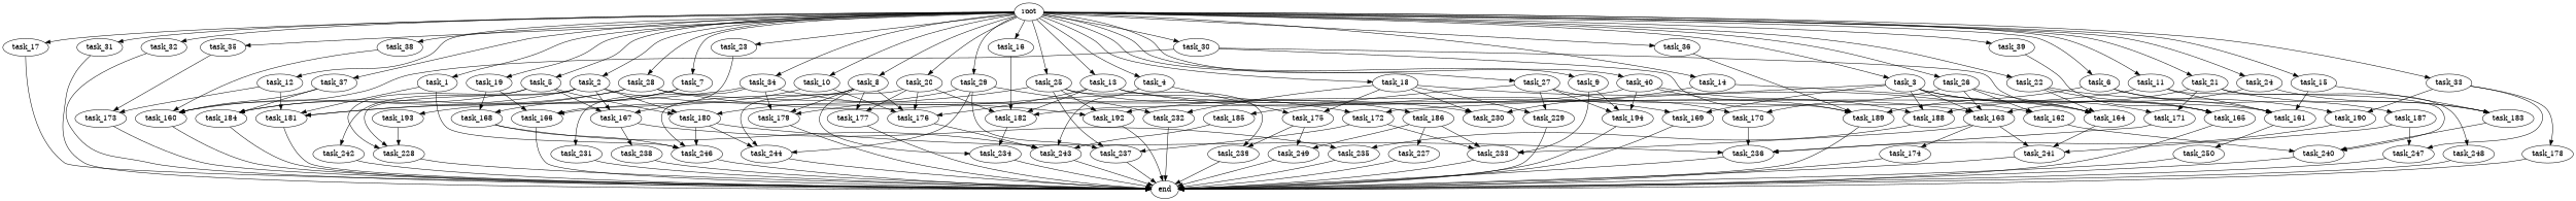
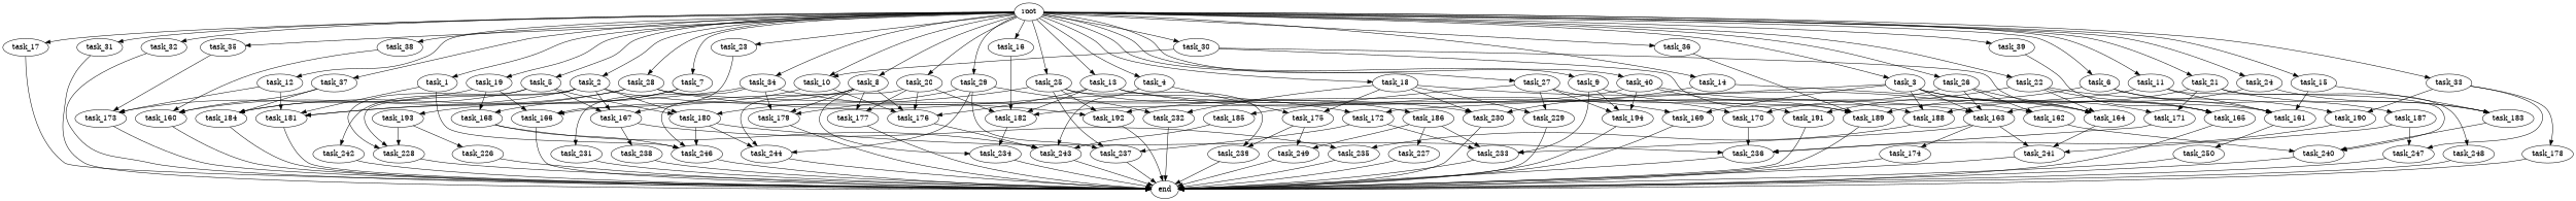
  digraph {
    root
    task_1
    task_2
    task_3
    task_4
    task_5
    task_6
    task_7
    task_8
    task_9
    task_10
    task_11
    task_12
    task_13
    task_14
    task_15
    task_16
    task_17
    task_18
    task_19
    task_20
    task_21
    task_22
    task_23
    task_24
    task_25
    task_26
    task_27
    task_28
    task_29
    task_30
    task_31
    task_32
    task_33
    task_34
    task_35
    task_36
    task_37
    task_38
    task_39
    task_40
    task_181
    task_246
    task_160
    task_167
    task_180
    task_228
    task_230
    task_242
    task_163
    task_165
    task_169
    task_171
    task_172
    task_188
    task_175
    task_243
    task_184
    task_161
    task_187
    task_189
    task_168
    task_193
    task_176
    task_177
    task_179
    task_234
    task_244
+   task_191
    task_194
    task_233
    task_166
    task_192
    task_240
    task_173
    task_182
    task_164
    task_183
    end
    task_162
    task_229
    task_232
    task_248
    task_190
    task_186
    task_237
    task_239
    task_170
    task_185
    task_178
    task_247
    task_231
    task_235
    task_238
    task_236
    task_174
    task_241
    task_249
    task_250
+   task_226
    task_227
    root -> task_1
    root -> task_2
    root -> task_3
    root -> task_4
    root -> task_5
    root -> task_6
    root -> task_7
    root -> task_8
    root -> task_9
    root -> task_10
    root -> task_11
    root -> task_12
    root -> task_13
    root -> task_14
    root -> task_15
    root -> task_16
    root -> task_17
    root -> task_18
    root -> task_19
    root -> task_20
    root -> task_21
    root -> task_22
    root -> task_23
    root -> task_24
    root -> task_25
    root -> task_26
    root -> task_27
    root -> task_28
    root -> task_29
    root -> task_30
    root -> task_31
    root -> task_32
    root -> task_33
    root -> task_34
    root -> task_35
    root -> task_36
    root -> task_37
    root -> task_38
    root -> task_39
    root -> task_40
    task_1 -> task_181
    task_1 -> task_246
    task_2 -> task_160
    task_2 -> task_167
    task_2 -> task_180
    task_2 -> task_228
    task_2 -> task_230
    task_2 -> task_242
    task_3 -> task_163
    task_3 -> task_165
    task_3 -> task_169
    task_3 -> task_171
    task_3 -> task_172
    task_3 -> task_188
    task_4 -> task_175
    task_4 -> task_243
    task_5 -> task_167
    task_5 -> task_180
    task_5 -> task_228
    task_5 -> task_184
    task_6 -> task_161
    task_6 -> task_187
    task_6 -> task_189
    task_7 -> task_168
    task_7 -> task_193
    task_8 -> task_167
    task_8 -> task_176
    task_8 -> task_177
    task_8 -> task_179
    task_8 -> task_234
    task_8 -> task_244
+   task_9 -> task_191
    task_9 -> task_194
    task_9 -> task_233
    task_10 -> task_176
    task_10 -> task_166
    task_11 -> task_161
    task_11 -> task_192
    task_11 -> task_240
    task_12 -> task_181
    task_12 -> task_173
    task_13 -> task_163
    task_13 -> task_169
    task_13 -> task_176
    task_13 -> task_182
    task_14 -> task_230
    task_14 -> task_164
    task_15 -> task_161
    task_15 -> task_183
    task_16 -> task_182
    task_17 -> end
    task_18 -> task_230
    task_18 -> task_175
    task_18 -> task_162
    task_18 -> task_229
    task_18 -> task_232
    task_19 -> task_168
    task_19 -> task_166
+   task_19 -> task_173
    task_20 -> task_246
    task_20 -> task_176
    task_20 -> task_177
    task_20 -> task_182
    task_21 -> task_171
    task_21 -> task_188
    task_21 -> task_183
    task_21 -> task_248
    task_22 -> task_165
+   task_22 -> task_191
    task_22 -> task_164
    task_22 -> task_190
    task_23 -> task_166
    task_24 -> task_163
    task_24 -> task_183
    task_25 -> task_179
    task_25 -> task_192
    task_25 -> task_186
    task_25 -> task_237
    task_25 -> task_239
    task_26 -> task_163
    task_26 -> task_164
    task_26 -> task_162
    task_26 -> task_170
    task_27 -> task_194
    task_27 -> task_229
    task_27 -> task_170
    task_27 -> task_185
    task_28 -> task_181
    task_28 -> task_172
    task_28 -> task_184
    task_28 -> task_161
    task_29 -> task_180
    task_29 -> task_244
    task_29 -> task_232
    task_29 -> task_237
-   task_30 -> task_160
+   task_30 -> task_10
    task_30 -> task_189
    task_30 -> task_164
    task_31 -> end
    task_32 -> end
    task_33 -> task_190
    task_33 -> task_178
    task_33 -> task_247
    task_34 -> task_181
    task_34 -> task_179
    task_34 -> task_192
    task_34 -> task_231
    task_35 -> task_173
    task_36 -> task_189
    task_37 -> task_160
    task_37 -> task_184
    task_38 -> task_160
    task_39 -> task_165
    task_40 -> task_188
    task_40 -> task_189
    task_40 -> task_194
    task_40 -> task_182
    task_181 -> end
    task_246 -> end
    task_160 -> end
    task_167 -> task_235
    task_167 -> task_238
    task_180 -> task_246
    task_180 -> task_244
    task_180 -> task_236
    task_228 -> end
+   task_230 -> end
    task_242 -> end
    task_163 -> task_233
    task_163 -> task_174
    task_163 -> task_241
    task_165 -> end
    task_169 -> end
    task_171 -> task_236
    task_172 -> task_233
    task_172 -> task_237
    task_188 -> task_235
    task_175 -> task_239
    task_175 -> task_249
    task_243 -> end
    task_184 -> end
    task_161 -> task_250
    task_187 -> task_247
    task_187 -> task_241
    task_189 -> end
    task_168 -> task_246
    task_168 -> task_243
    task_193 -> task_228
+   task_193 -> task_226
    task_176 -> task_243
    task_177 -> end
    task_179 -> end
    task_234 -> end
    task_244 -> end
+   task_191 -> end
    task_194 -> end
    task_233 -> end
    task_166 -> end
    task_192 -> end
    task_240 -> end
    task_173 -> end
    task_182 -> task_234
    task_164 -> task_241
    task_183 -> task_240
    task_162 -> task_240
    task_229 -> end
    task_232 -> end
    task_248 -> end
    task_190 -> task_236
    task_186 -> task_233
    task_186 -> task_249
    task_186 -> task_227
    task_237 -> end
    task_239 -> end
    task_170 -> task_236
    task_185 -> task_243
    task_178 -> end
    task_247 -> end
    task_231 -> end
    task_235 -> end
    task_238 -> end
    task_236 -> end
    task_174 -> end
    task_241 -> end
    task_249 -> end
    task_250 -> end
+   task_226 -> end
    task_227 -> end
  }
